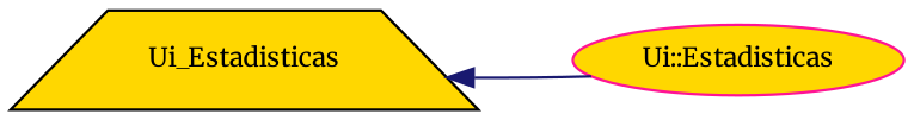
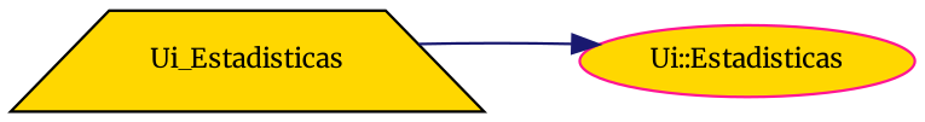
  digraph {
    rankdir=LR
    fontname=Merriweather
    node [fillcolor=gold fontname=Merriweather fontsize=10 style=filled]
    n1 [color=black height=0.2 label=Ui_Estadisticas shape=trapezium width=0.4]
    n2 [color=deeppink height=0.2 label="Ui::Estadisticas" shape=ellipse width=0.4]
-   n1 -> n2 [color=midnightblue dir=back fontname=Merriweather fontsize=10 labelfontname=Helvetica labelfontsize=10 style=solid]
+   n2 -> n1 [color=midnightblue dir=back fontname=Merriweather fontsize=10 labelfontname=Helvetica labelfontsize=10 style=solid]
  }
